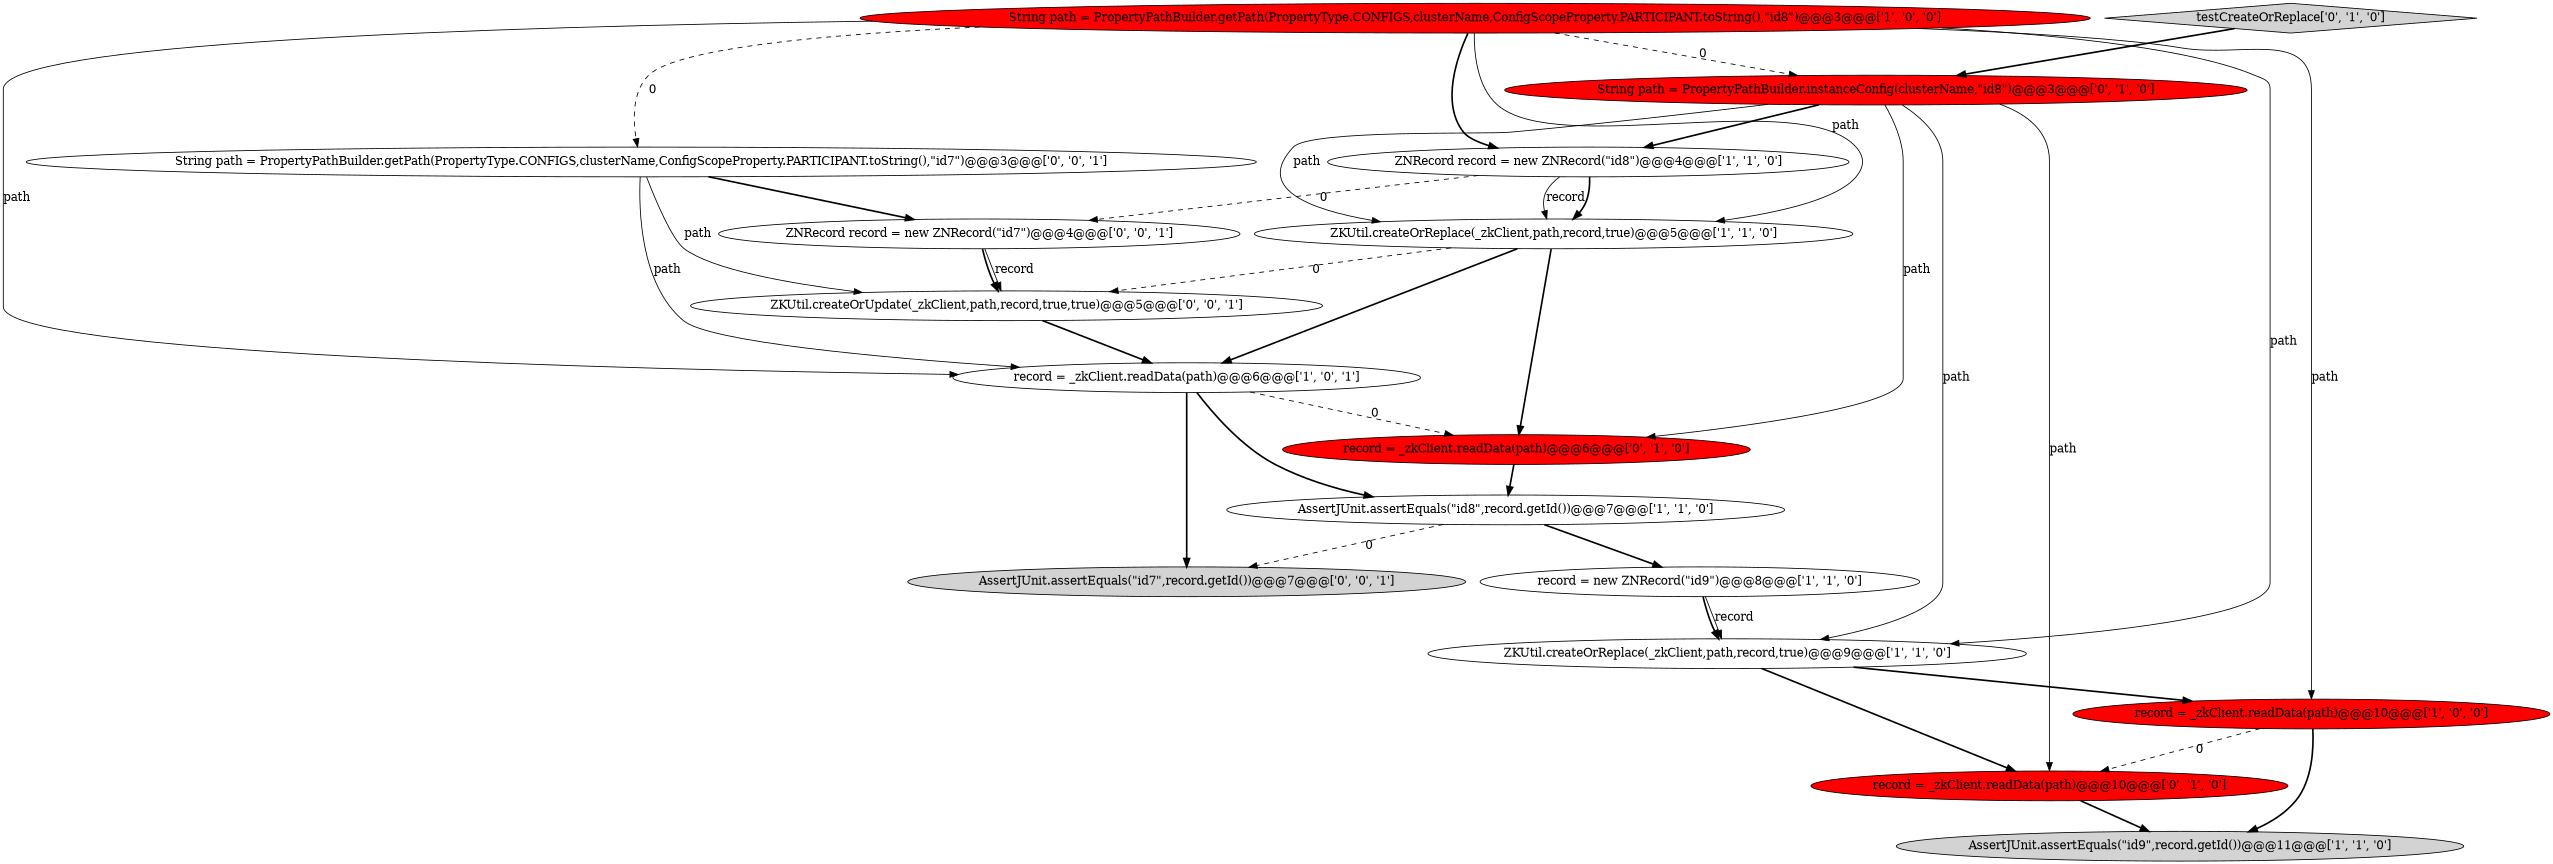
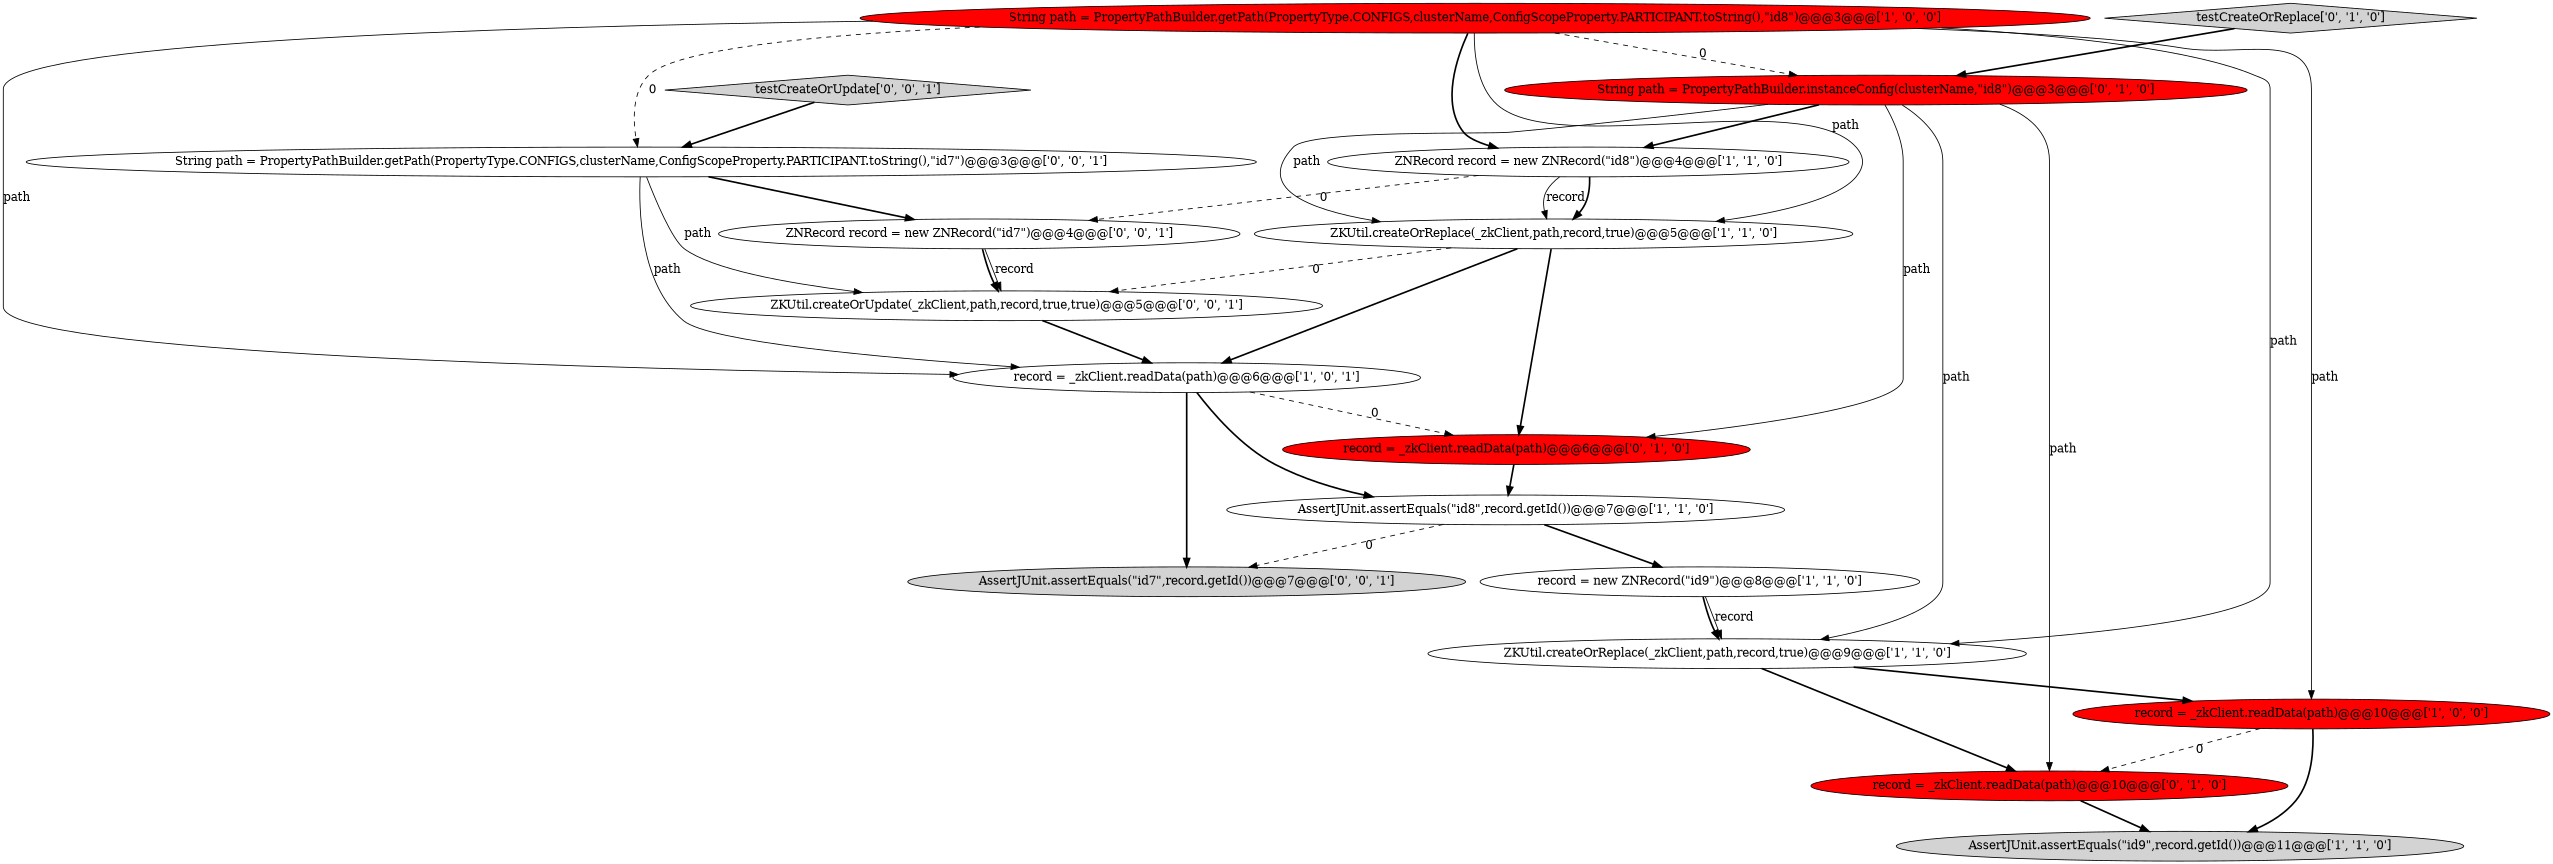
  digraph {
    node [fillcolor=white shape=ellipse style=filled]
    edge [style=bold]
    n1 [fillcolor=red label="String path = PropertyPathBuilder.getPath(PropertyType.CONFIGS,clusterName,ConfigScopeProperty.PARTICIPANT.toString(),\"id8\")@@@3@@@['1', '0', '0']"]
    n2 [label="record = _zkClient.readData(path)@@@6@@@['1', '0', '1']"]
    n3 [label="String path = PropertyPathBuilder.getPath(PropertyType.CONFIGS,clusterName,ConfigScopeProperty.PARTICIPANT.toString(),\"id7\")@@@3@@@['0', '0', '1']"]
    n4 [fillcolor=red label="String path = PropertyPathBuilder.instanceConfig(clusterName,\"id8\")@@@3@@@['0', '1', '0']"]
    n5 [fillcolor=red label="record = _zkClient.readData(path)@@@10@@@['1', '0', '0']"]
    n6 [label="ZKUtil.createOrReplace(_zkClient,path,record,true)@@@9@@@['1', '1', '0']"]
    n7 [label="ZKUtil.createOrReplace(_zkClient,path,record,true)@@@5@@@['1', '1', '0']"]
    n8 [label="ZNRecord record = new ZNRecord(\"id8\")@@@4@@@['1', '1', '0']"]
    n9 [label="ZKUtil.createOrUpdate(_zkClient,path,record,true,true)@@@5@@@['0', '0', '1']"]
    n10 [fillcolor=red label="record = _zkClient.readData(path)@@@6@@@['0', '1', '0']"]
    n11 [label="AssertJUnit.assertEquals(\"id8\",record.getId())@@@7@@@['1', '1', '0']"]
    n12 [fillcolor=lightgray label="AssertJUnit.assertEquals(\"id7\",record.getId())@@@7@@@['0', '0', '1']"]
    n13 [label="ZNRecord record = new ZNRecord(\"id7\")@@@4@@@['0', '0', '1']"]
    n14 [fillcolor=red label="record = _zkClient.readData(path)@@@10@@@['0', '1', '0']"]
    n15 [fillcolor=lightgray label="AssertJUnit.assertEquals(\"id9\",record.getId())@@@11@@@['1', '1', '0']"]
    n16 [label="record = new ZNRecord(\"id9\")@@@8@@@['1', '1', '0']"]
+   n17 [fillcolor=lightgray label="testCreateOrUpdate['0', '0', '1']" shape=diamond]
    n18 [fillcolor=lightgray label="testCreateOrReplace['0', '1', '0']" shape=diamond]
    n1 -> n2 [label=path style=solid]
    n1 -> n3 [label=0 style=dashed]
    n1 -> n4 [label=0 style=dashed]
    n1 -> n5 [label=path style=solid]
    n1 -> n6 [label=path style=solid]
    n1 -> n7 [label=path style=solid]
    n1 -> n8
    n2 -> n10 [label=0 style=dashed]
    n2 -> n11
    n2 -> n12
    n3 -> n2 [label=path style=solid]
    n3 -> n9 [label=path style=solid]
    n3 -> n13
    n4 -> n6 [label=path style=solid]
    n4 -> n7 [label=path style=solid]
    n4 -> n8
    n4 -> n10 [label=path style=solid]
    n4 -> n14 [label=path style=solid]
    n5 -> n14 [label=0 style=dashed]
    n5 -> n15
    n6 -> n5
    n6 -> n14
    n7 -> n2
    n7 -> n9 [label=0 style=dashed]
    n7 -> n10
    n8 -> n7 [label=record style=solid]
    n8 -> n7
    n8 -> n13 [label=0 style=dashed]
    n9 -> n2
    n10 -> n11
    n11 -> n12 [label=0 style=dashed]
    n11 -> n16
    n13 -> n9
    n13 -> n9 [label=record style=solid]
    n14 -> n15
    n16 -> n6
    n16 -> n6 [label=record style=solid]
+   n17 -> n3
    n18 -> n4
  }
